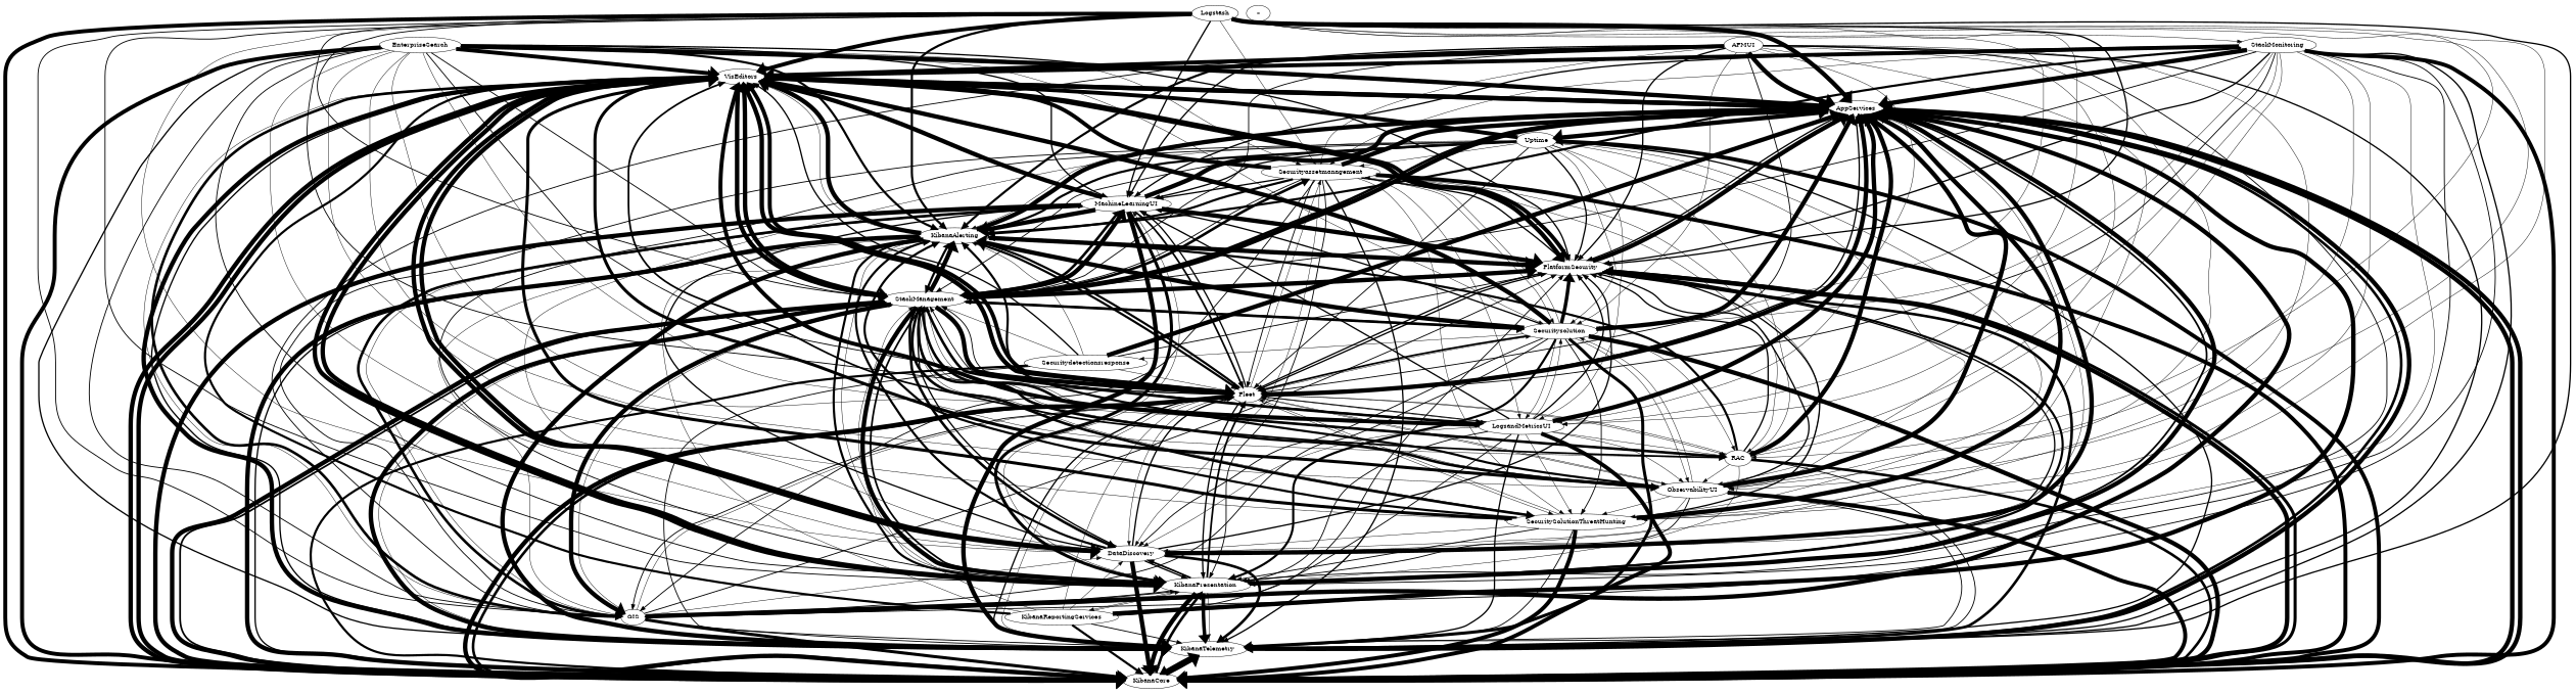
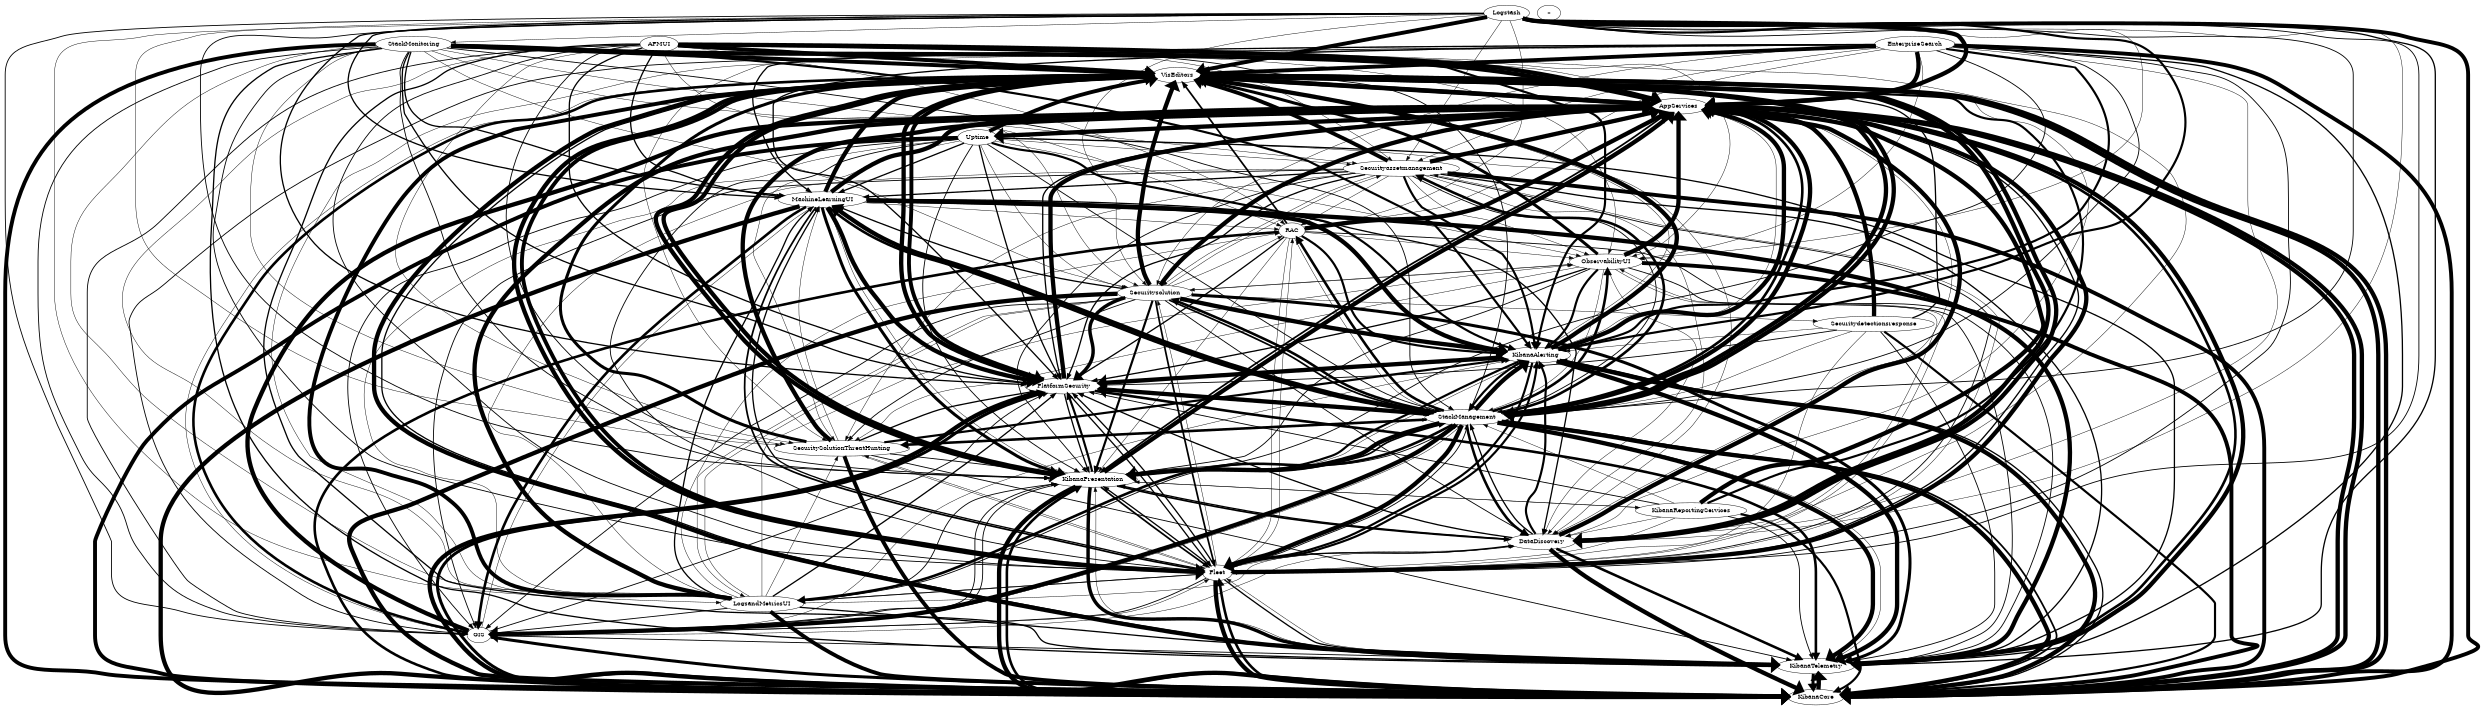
  digraph {
    fontname="DejaVu Serif"
    node [fontname="DejaVu Serif"]
    edge [fontname="DejaVu Serif" penwidth=1]
    VisEditors
    AppServices
    KibanaCore
    KibanaTelemetry
    Fleet
    KibanaPresentation
    StackManagement
    DataDiscovery
    PlatformSecurity
    GIS
    KibanaAlerting
    Uptime
    LogsandMetricsUI
    ObservabilityUI
    SecuritySolutionThreatHunting
    RAC
    Securitysolution
    MachineLearningUI
    Securityassetmanagement
    KibanaReportingServices
    Securitydetectionsresponse
    "–"
    APMUI
    EnterpriseSearch
    Logstash
    StackMonitoring
    VisEditors -> AppServices [penwidth=10]
    VisEditors -> KibanaCore [penwidth=10]
    VisEditors -> KibanaTelemetry [penwidth=10]
    VisEditors -> Fleet [penwidth=10]
    VisEditors -> KibanaPresentation [penwidth=10]
    VisEditors -> StackManagement [penwidth=10]
    VisEditors -> DataDiscovery [penwidth=10]
    VisEditors -> PlatformSecurity [penwidth=10]
    VisEditors -> GIS
    VisEditors -> KibanaAlerting
    AppServices -> VisEditors [penwidth=10]
    AppServices -> KibanaCore [penwidth=10]
    AppServices -> KibanaTelemetry [penwidth=6]
    AppServices -> Fleet [penwidth=3]
    AppServices -> KibanaPresentation [penwidth=4]
    AppServices -> StackManagement [penwidth=6]
    AppServices -> DataDiscovery
    AppServices -> PlatformSecurity [penwidth=3]
    AppServices -> KibanaAlerting
    AppServices -> Uptime [penwidth=10]
    KibanaCore -> VisEditors [penwidth=10]
    KibanaCore -> AppServices [penwidth=10]
    KibanaCore -> KibanaTelemetry [penwidth=10]
    KibanaCore -> Fleet [penwidth=6]
    KibanaCore -> KibanaPresentation [penwidth=6]
    KibanaCore -> StackManagement [penwidth=4]
    KibanaCore -> PlatformSecurity [penwidth=7]
    KibanaCore -> KibanaAlerting [penwidth=3]
    KibanaTelemetry -> VisEditors [penwidth=3]
    KibanaTelemetry -> AppServices [penwidth=10]
    KibanaTelemetry -> KibanaCore [penwidth=7]
    KibanaTelemetry -> Fleet
    KibanaTelemetry -> KibanaPresentation
    KibanaTelemetry -> StackManagement
    Fleet -> VisEditors [penwidth=9]
    Fleet -> AppServices [penwidth=10]
    Fleet -> KibanaCore [penwidth=10]
    Fleet -> KibanaTelemetry [penwidth=3]
    Fleet -> KibanaPresentation [penwidth=3]
    Fleet -> StackManagement [penwidth=2]
    Fleet -> DataDiscovery
    Fleet -> PlatformSecurity [penwidth=3]
    Fleet -> GIS [penwidth=2]
    Fleet -> KibanaAlerting [penwidth=5]
    Fleet -> LogsandMetricsUI
    Fleet -> ObservabilityUI
    Fleet -> SecuritySolutionThreatHunting
    Fleet -> RAC
    Fleet -> Securitysolution
    Fleet -> MachineLearningUI [penwidth=3]
    Fleet -> Securityassetmanagement
    KibanaPresentation -> VisEditors [penwidth=10]
    KibanaPresentation -> AppServices [penwidth=10]
    KibanaPresentation -> KibanaCore [penwidth=10]
    KibanaPresentation -> KibanaTelemetry [penwidth=8]
    KibanaPresentation -> Fleet [penwidth=4]
    KibanaPresentation -> StackManagement [penwidth=4]
    KibanaPresentation -> DataDiscovery [penwidth=4]
    KibanaPresentation -> PlatformSecurity [penwidth=5]
    KibanaPresentation -> GIS [penwidth=2]
    KibanaPresentation -> KibanaAlerting
    KibanaPresentation -> MachineLearningUI
    KibanaPresentation -> KibanaReportingServices
    StackManagement -> VisEditors [penwidth=10]
    StackManagement -> AppServices [penwidth=10]
    StackManagement -> KibanaCore [penwidth=10]
    StackManagement -> KibanaTelemetry [penwidth=10]
    StackManagement -> Fleet [penwidth=10]
    StackManagement -> KibanaPresentation [penwidth=10]
    StackManagement -> DataDiscovery [penwidth=6]
    StackManagement -> PlatformSecurity [penwidth=10]
    StackManagement -> GIS [penwidth=10]
    StackManagement -> KibanaAlerting [penwidth=10]
    StackManagement -> LogsandMetricsUI [penwidth=6]
    StackManagement -> ObservabilityUI [penwidth=6]
    StackManagement -> SecuritySolutionThreatHunting [penwidth=6]
    StackManagement -> RAC [penwidth=6]
    StackManagement -> Securitysolution [penwidth=6]
    StackManagement -> MachineLearningUI [penwidth=10]
    StackManagement -> Securityassetmanagement [penwidth=6]
    DataDiscovery -> VisEditors [penwidth=10]
    DataDiscovery -> AppServices [penwidth=10]
    DataDiscovery -> KibanaCore [penwidth=10]
    DataDiscovery -> KibanaTelemetry [penwidth=6]
    DataDiscovery -> Fleet [penwidth=3]
    DataDiscovery -> KibanaPresentation [penwidth=3]
    DataDiscovery -> StackManagement [penwidth=3]
    DataDiscovery -> PlatformSecurity [penwidth=3]
    DataDiscovery -> KibanaAlerting [penwidth=5]
    PlatformSecurity -> VisEditors [penwidth=9]
    PlatformSecurity -> AppServices [penwidth=10]
    PlatformSecurity -> KibanaCore [penwidth=10]
    PlatformSecurity -> KibanaTelemetry [penwidth=6]
    PlatformSecurity -> Fleet [penwidth=3]
    PlatformSecurity -> KibanaPresentation [penwidth=3]
    PlatformSecurity -> StackManagement [penwidth=3]
    PlatformSecurity -> KibanaAlerting [penwidth=2]
    GIS -> VisEditors [penwidth=6]
    GIS -> AppServices [penwidth=10]
    GIS -> KibanaCore [penwidth=7]
    GIS -> KibanaTelemetry [penwidth=2]
    GIS -> Fleet
    GIS -> KibanaPresentation [penwidth=2]
    GIS -> StackManagement
    GIS -> DataDiscovery
    GIS -> PlatformSecurity [penwidth=2]
    GIS -> KibanaAlerting
    GIS -> MachineLearningUI
    KibanaAlerting -> VisEditors [penwidth=10]
    KibanaAlerting -> AppServices [penwidth=10]
    KibanaAlerting -> KibanaCore [penwidth=10]
    KibanaAlerting -> KibanaTelemetry [penwidth=10]
    KibanaAlerting -> Fleet [penwidth=5]
    KibanaAlerting -> KibanaPresentation [penwidth=5]
    KibanaAlerting -> StackManagement [penwidth=5]
    KibanaAlerting -> PlatformSecurity [penwidth=10]
    Uptime -> VisEditors [penwidth=9]
    Uptime -> KibanaCore [penwidth=9]
    Uptime -> KibanaTelemetry [penwidth=3]
    Uptime -> Fleet [penwidth=2]
    Uptime -> KibanaPresentation [penwidth=2]
    Uptime -> StackManagement [penwidth=2]
    Uptime -> DataDiscovery
    Uptime -> PlatformSecurity [penwidth=3]
    Uptime -> GIS [penwidth=2]
    Uptime -> KibanaAlerting [penwidth=5]
    Uptime -> LogsandMetricsUI
    Uptime -> ObservabilityUI
    Uptime -> SecuritySolutionThreatHunting
-   Uptime -> RAC
+   MachineLearningUI -> RAC
    Uptime -> Securitysolution
    Uptime -> MachineLearningUI [penwidth=3]
    Uptime -> Securityassetmanagement
    LogsandMetricsUI -> VisEditors [penwidth=9]
    LogsandMetricsUI -> AppServices [penwidth=10]
    LogsandMetricsUI -> KibanaCore [penwidth=9]
    LogsandMetricsUI -> KibanaTelemetry [penwidth=3]
    LogsandMetricsUI -> Fleet [penwidth=2]
    LogsandMetricsUI -> KibanaPresentation [penwidth=2]
    LogsandMetricsUI -> StackManagement [penwidth=2]
    LogsandMetricsUI -> DataDiscovery
    LogsandMetricsUI -> PlatformSecurity [penwidth=3]
    LogsandMetricsUI -> GIS [penwidth=2]
    LogsandMetricsUI -> ObservabilityUI
    LogsandMetricsUI -> SecuritySolutionThreatHunting
    LogsandMetricsUI -> RAC
    LogsandMetricsUI -> Securitysolution
    LogsandMetricsUI -> MachineLearningUI [penwidth=3]
    ObservabilityUI -> VisEditors [penwidth=7]
    ObservabilityUI -> AppServices [penwidth=10]
    ObservabilityUI -> KibanaCore [penwidth=9]
    ObservabilityUI -> KibanaTelemetry [penwidth=2]
    ObservabilityUI -> Fleet
    ObservabilityUI -> KibanaPresentation [penwidth=2]
    ObservabilityUI -> StackManagement
    ObservabilityUI -> DataDiscovery
    ObservabilityUI -> PlatformSecurity [penwidth=3]
    ObservabilityUI -> KibanaAlerting [penwidth=5]
    ObservabilityUI -> SecuritySolutionThreatHunting
    ObservabilityUI -> Securitysolution
    SecuritySolutionThreatHunting -> VisEditors [penwidth=7]
    SecuritySolutionThreatHunting -> AppServices [penwidth=10]
    SecuritySolutionThreatHunting -> KibanaCore [penwidth=9]
    SecuritySolutionThreatHunting -> KibanaTelemetry [penwidth=2]
    SecuritySolutionThreatHunting -> Fleet
    SecuritySolutionThreatHunting -> KibanaPresentation [penwidth=2]
    SecuritySolutionThreatHunting -> StackManagement
-   SecuritySolutionThreatHunting -> DataDiscovery
+   SecuritySolutionThreatHunting -> MachineLearningUI
    SecuritySolutionThreatHunting -> PlatformSecurity [penwidth=3]
    SecuritySolutionThreatHunting -> KibanaAlerting [penwidth=5]
    RAC -> VisEditors [penwidth=4]
    RAC -> AppServices [penwidth=10]
    RAC -> KibanaCore [penwidth=6]
    RAC -> KibanaTelemetry [penwidth=2]
    RAC -> Fleet
    RAC -> KibanaPresentation
    RAC -> StackManagement
    RAC -> PlatformSecurity [penwidth=3]
    RAC -> KibanaAlerting [penwidth=5]
    RAC -> ObservabilityUI
    Securitysolution -> VisEditors [penwidth=10]
    Securitysolution -> AppServices [penwidth=10]
    Securitysolution -> KibanaCore [penwidth=10]
    Securitysolution -> KibanaTelemetry [penwidth=7]
    Securitysolution -> Fleet [penwidth=4]
    Securitysolution -> KibanaPresentation [penwidth=5]
    Securitysolution -> StackManagement [penwidth=4]
    Securitysolution -> DataDiscovery [penwidth=2]
    Securitysolution -> PlatformSecurity [penwidth=8]
    Securitysolution -> GIS [penwidth=2]
    Securitysolution -> KibanaAlerting [penwidth=10]
    Securitysolution -> LogsandMetricsUI
    Securitysolution -> ObservabilityUI
    Securitysolution -> SecuritySolutionThreatHunting [penwidth=2]
    Securitysolution -> RAC
    Securitysolution -> MachineLearningUI [penwidth=3]
    Securitysolution -> Securityassetmanagement
    Securitysolution -> Securitydetectionsresponse
    MachineLearningUI -> VisEditors [penwidth=10]
    MachineLearningUI -> AppServices [penwidth=10]
    MachineLearningUI -> KibanaCore [penwidth=10]
    MachineLearningUI -> KibanaTelemetry [penwidth=10]
    MachineLearningUI -> Fleet [penwidth=4]
    MachineLearningUI -> KibanaPresentation [penwidth=7]
    MachineLearningUI -> StackManagement [penwidth=6]
    MachineLearningUI -> DataDiscovery [penwidth=3]
    MachineLearningUI -> PlatformSecurity [penwidth=10]
    MachineLearningUI -> GIS [penwidth=6]
    MachineLearningUI -> KibanaAlerting [penwidth=10]
    Securityassetmanagement -> VisEditors [penwidth=9]
    Securityassetmanagement -> AppServices [penwidth=10]
    Securityassetmanagement -> KibanaCore [penwidth=9]
    Securityassetmanagement -> KibanaTelemetry [penwidth=3]
    Securityassetmanagement -> Fleet [penwidth=2]
    Securityassetmanagement -> KibanaPresentation [penwidth=2]
    Securityassetmanagement -> StackManagement [penwidth=2]
    Securityassetmanagement -> DataDiscovery
    Securityassetmanagement -> PlatformSecurity [penwidth=3]
    Securityassetmanagement -> GIS [penwidth=2]
    Securityassetmanagement -> KibanaAlerting [penwidth=5]
    Securityassetmanagement -> LogsandMetricsUI
    Securityassetmanagement -> ObservabilityUI
    Securityassetmanagement -> SecuritySolutionThreatHunting
    Securityassetmanagement -> RAC
    Securityassetmanagement -> Securitysolution
    Securityassetmanagement -> MachineLearningUI [penwidth=3]
    KibanaReportingServices -> VisEditors [penwidth=5]
    KibanaReportingServices -> AppServices [penwidth=10]
    KibanaReportingServices -> KibanaCore [penwidth=5]
    KibanaReportingServices -> KibanaTelemetry [penwidth=2]
    KibanaReportingServices -> Fleet
    KibanaReportingServices -> KibanaPresentation
    KibanaReportingServices -> StackManagement
    KibanaReportingServices -> DataDiscovery
    KibanaReportingServices -> PlatformSecurity [penwidth=2]
-   KibanaReportingServices -> KibanaAlerting
    Securitydetectionsresponse -> VisEditors [penwidth=3]
    Securitydetectionsresponse -> AppServices [penwidth=10]
    Securitydetectionsresponse -> KibanaCore [penwidth=5]
    Securitydetectionsresponse -> KibanaTelemetry [penwidth=2]
    Securitydetectionsresponse -> Fleet
    Securitydetectionsresponse -> StackManagement
    Securitydetectionsresponse -> PlatformSecurity [penwidth=2]
    Securitydetectionsresponse -> KibanaAlerting
    APMUI -> VisEditors [penwidth=9]
    APMUI -> AppServices [penwidth=10]
    APMUI -> KibanaTelemetry [penwidth=3]
    APMUI -> Fleet [penwidth=2]
    APMUI -> KibanaPresentation [penwidth=2]
    APMUI -> StackManagement [penwidth=2]
    APMUI -> DataDiscovery
    APMUI -> PlatformSecurity [penwidth=3]
    APMUI -> GIS [penwidth=2]
    APMUI -> KibanaAlerting [penwidth=5]
    APMUI -> LogsandMetricsUI
    APMUI -> ObservabilityUI
    APMUI -> SecuritySolutionThreatHunting
    APMUI -> RAC
    APMUI -> Securitysolution
    APMUI -> MachineLearningUI [penwidth=3]
    APMUI -> Securityassetmanagement
    EnterpriseSearch -> VisEditors [penwidth=9]
    EnterpriseSearch -> AppServices [penwidth=10]
    EnterpriseSearch -> KibanaCore [penwidth=9]
    EnterpriseSearch -> KibanaTelemetry [penwidth=3]
    EnterpriseSearch -> Fleet [penwidth=2]
    EnterpriseSearch -> KibanaPresentation [penwidth=2]
    EnterpriseSearch -> StackManagement [penwidth=2]
    EnterpriseSearch -> DataDiscovery
    EnterpriseSearch -> PlatformSecurity [penwidth=3]
    EnterpriseSearch -> GIS [penwidth=2]
    EnterpriseSearch -> KibanaAlerting [penwidth=5]
    EnterpriseSearch -> LogsandMetricsUI
    EnterpriseSearch -> ObservabilityUI
    EnterpriseSearch -> SecuritySolutionThreatHunting
    EnterpriseSearch -> RAC
    EnterpriseSearch -> Securitysolution
    EnterpriseSearch -> MachineLearningUI [penwidth=3]
    EnterpriseSearch -> Securityassetmanagement
    Logstash -> VisEditors [penwidth=9]
    Logstash -> AppServices [penwidth=10]
    Logstash -> KibanaCore [penwidth=9]
    Logstash -> KibanaTelemetry [penwidth=3]
    Logstash -> Fleet [penwidth=2]
    Logstash -> KibanaPresentation [penwidth=2]
    Logstash -> StackManagement [penwidth=2]
    Logstash -> DataDiscovery
    Logstash -> PlatformSecurity [penwidth=3]
    Logstash -> GIS [penwidth=2]
    Logstash -> KibanaAlerting [penwidth=5]
    Logstash -> LogsandMetricsUI
    Logstash -> ObservabilityUI
    Logstash -> SecuritySolutionThreatHunting
    Logstash -> RAC
    Logstash -> Securitysolution
    Logstash -> MachineLearningUI [penwidth=3]
    Logstash -> Securityassetmanagement
    Logstash -> StackMonitoring
    StackMonitoring -> VisEditors [penwidth=9]
    StackMonitoring -> AppServices [penwidth=10]
    StackMonitoring -> KibanaCore [penwidth=9]
    StackMonitoring -> KibanaTelemetry [penwidth=3]
    StackMonitoring -> Fleet [penwidth=2]
    StackMonitoring -> KibanaPresentation [penwidth=2]
    StackMonitoring -> StackManagement [penwidth=2]
    StackMonitoring -> DataDiscovery
    StackMonitoring -> PlatformSecurity [penwidth=3]
    StackMonitoring -> GIS [penwidth=2]
    StackMonitoring -> KibanaAlerting [penwidth=5]
    StackMonitoring -> LogsandMetricsUI
    StackMonitoring -> ObservabilityUI
    StackMonitoring -> SecuritySolutionThreatHunting
    StackMonitoring -> RAC
    StackMonitoring -> Securitysolution
    StackMonitoring -> MachineLearningUI [penwidth=3]
    StackMonitoring -> Securityassetmanagement
  }
